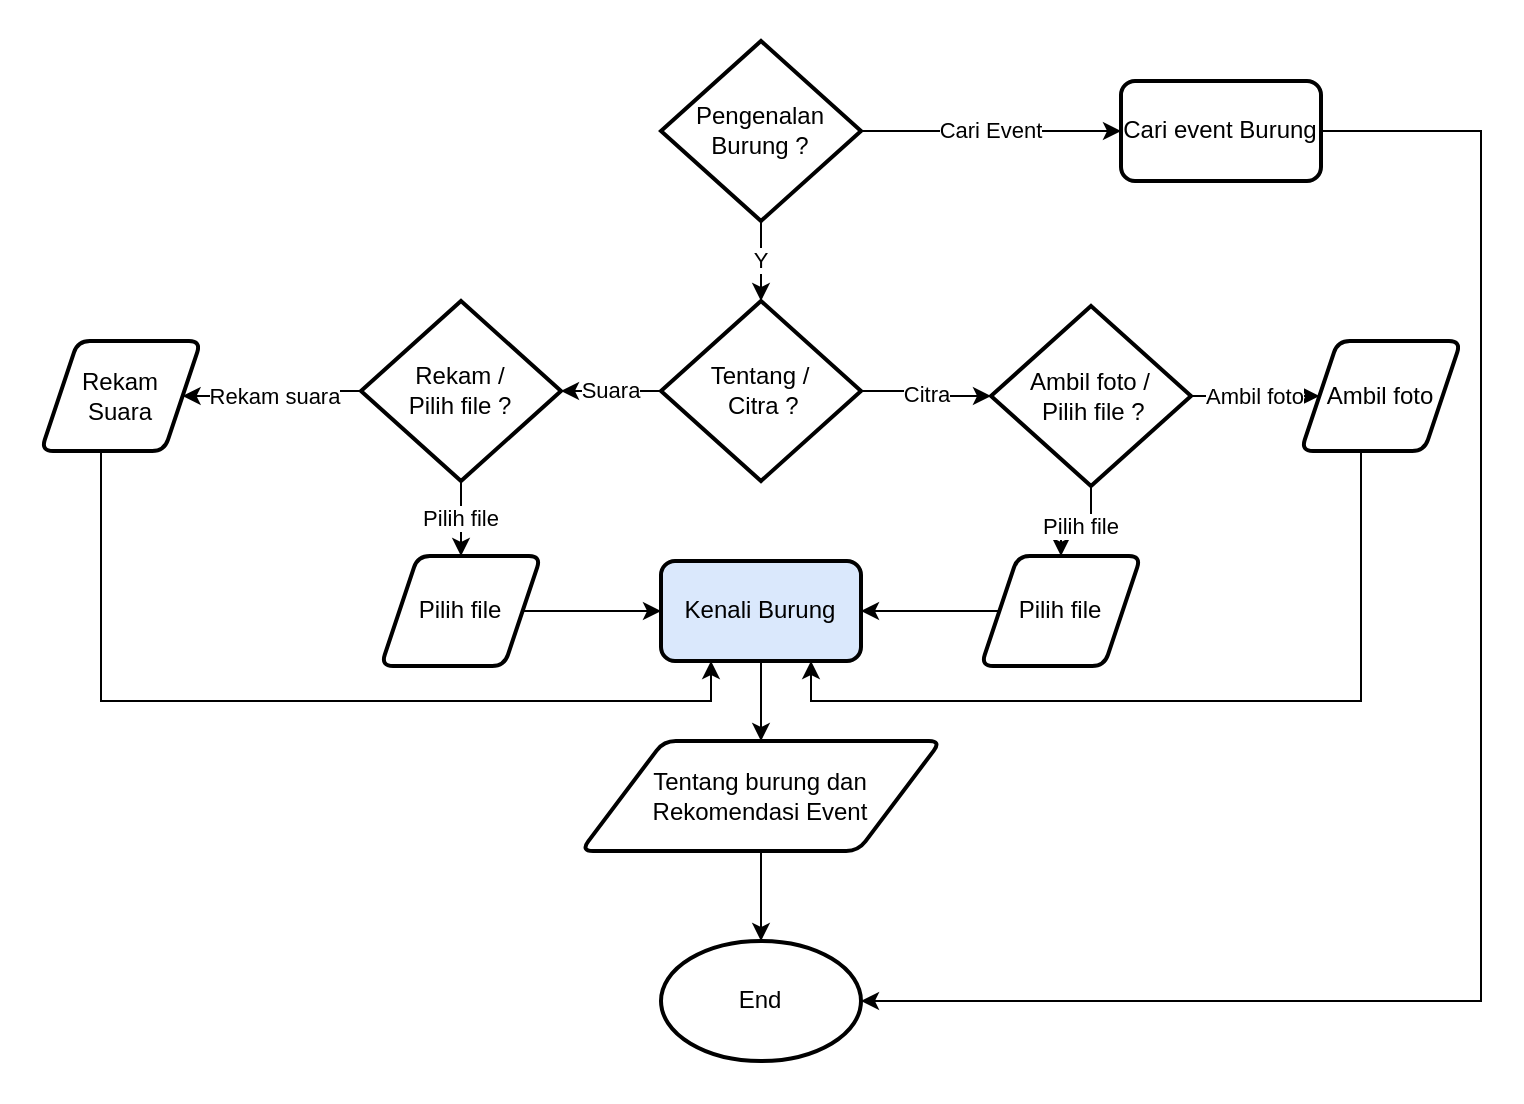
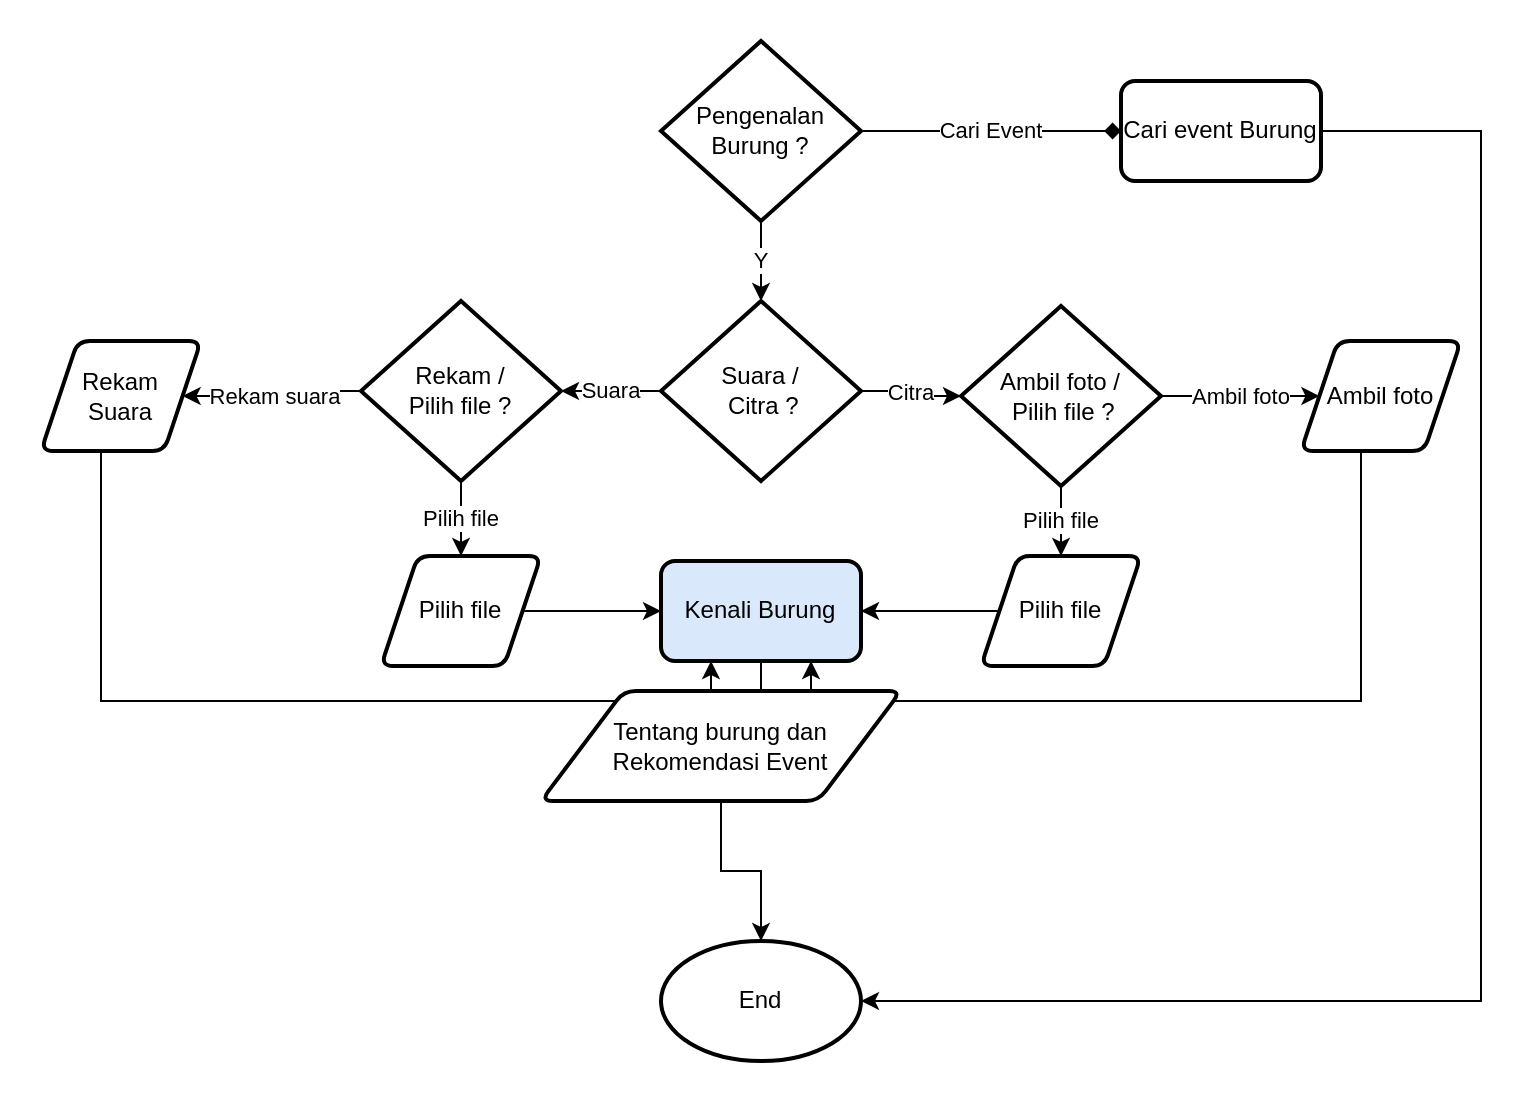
  <mxCell id="0" />
  <mxCell id="1" parent="0" />
  <mxCell id="2" value="Y" style="edgeStyle=orthogonalEdgeStyle;rounded=0;orthogonalLoop=1;jettySize=auto;html=1;" edge="1" parent="1" source="4" target="7"><mxGeometry relative="1" as="geometry" /></mxCell>
- <mxCell id="3" value="Cari Event" style="edgeStyle=orthogonalEdgeStyle;rounded=0;orthogonalLoop=1;jettySize=auto;html=1;" edge="1" parent="1" source="4" target="9"><mxGeometry relative="1" as="geometry" /></mxCell>
+ <mxCell id="3" value="Cari Event" style="edgeStyle=orthogonalEdgeStyle;rounded=0;orthogonalLoop=1;jettySize=auto;html=1;endArrow=diamond;" edge="1" parent="1" source="4" target="9"><mxGeometry relative="1" as="geometry" /></mxCell>
  <mxCell id="4" value="Pengenalan Burung ?" style="strokeWidth=2;html=1;shape=mxgraph.flowchart.decision;whiteSpace=wrap;" vertex="1" parent="1"><mxGeometry x="330" y="20" width="100" height="90" as="geometry" /></mxCell>
  <mxCell id="5" value="Suara" style="edgeStyle=orthogonalEdgeStyle;rounded=0;orthogonalLoop=1;jettySize=auto;html=1;" edge="1" parent="1" source="7" target="15"><mxGeometry relative="1" as="geometry"><Array as="points"><mxPoint x="290" y="195" /><mxPoint x="290" y="195" /></Array></mxGeometry></mxCell>
  <mxCell id="6" value="Citra" style="edgeStyle=orthogonalEdgeStyle;rounded=0;orthogonalLoop=1;jettySize=auto;html=1;" edge="1" parent="1" source="7" target="12"><mxGeometry relative="1" as="geometry" /></mxCell>
- <mxCell id="7" value="Tentang /&lt;br&gt;&amp;nbsp;Citra ?" style="strokeWidth=2;html=1;shape=mxgraph.flowchart.decision;whiteSpace=wrap;" vertex="1" parent="1"><mxGeometry x="330" y="150" width="100" height="90" as="geometry" /></mxCell>
+ <mxCell id="7" value="Suara /&lt;br&gt;&amp;nbsp;Citra ?" style="strokeWidth=2;html=1;shape=mxgraph.flowchart.decision;whiteSpace=wrap;" vertex="1" parent="1"><mxGeometry x="330" y="150" width="100" height="90" as="geometry" /></mxCell>
  <mxCell id="8" style="edgeStyle=orthogonalEdgeStyle;rounded=0;orthogonalLoop=1;jettySize=auto;html=1;entryX=1;entryY=0.5;entryDx=0;entryDy=0;entryPerimeter=0;" edge="1" parent="1" source="9" target="18"><mxGeometry relative="1" as="geometry"><Array as="points"><mxPoint x="740" y="65" /><mxPoint x="740" y="500" /></Array></mxGeometry></mxCell>
  <mxCell id="9" value="Cari event Burung" style="rounded=1;whiteSpace=wrap;html=1;absoluteArcSize=1;arcSize=14;strokeWidth=2;" vertex="1" parent="1"><mxGeometry x="560" y="40" width="100" height="50" as="geometry" /></mxCell>
  <mxCell id="10" value="Ambil foto" style="edgeStyle=orthogonalEdgeStyle;rounded=0;orthogonalLoop=1;jettySize=auto;html=1;" edge="1" parent="1" source="12" target="24"><mxGeometry relative="1" as="geometry" /></mxCell>
  <mxCell id="11" value="Pilih file" style="edgeStyle=orthogonalEdgeStyle;rounded=0;orthogonalLoop=1;jettySize=auto;html=1;" edge="1" parent="1" source="12" target="26"><mxGeometry relative="1" as="geometry" /></mxCell>
- <mxCell id="12" value="Ambil foto /&lt;br&gt;&amp;nbsp;Pilih file ?" style="strokeWidth=2;html=1;shape=mxgraph.flowchart.decision;whiteSpace=wrap;" vertex="1" parent="1"><mxGeometry x="495" y="152.5" width="100" height="90" as="geometry" /></mxCell>
+ <mxCell id="12" value="Ambil foto /&lt;br&gt;&amp;nbsp;Pilih file ?" style="strokeWidth=2;html=1;shape=mxgraph.flowchart.decision;whiteSpace=wrap;" vertex="1" parent="1"><mxGeometry x="480" y="152.5" width="100" height="90" as="geometry" /></mxCell>
  <mxCell id="13" value="Rekam suara" style="edgeStyle=orthogonalEdgeStyle;rounded=0;orthogonalLoop=1;jettySize=auto;html=1;" edge="1" parent="1" source="15" target="20"><mxGeometry relative="1" as="geometry" /></mxCell>
  <mxCell id="14" value="Pilih file" style="edgeStyle=orthogonalEdgeStyle;rounded=0;orthogonalLoop=1;jettySize=auto;html=1;" edge="1" parent="1" source="15" target="22"><mxGeometry relative="1" as="geometry" /></mxCell>
  <mxCell id="15" value="Rekam / &lt;br&gt;Pilih file ?" style="strokeWidth=2;html=1;shape=mxgraph.flowchart.decision;whiteSpace=wrap;" vertex="1" parent="1"><mxGeometry x="180" y="150" width="100" height="90" as="geometry" /></mxCell>
  <mxCell id="16" value="" style="edgeStyle=orthogonalEdgeStyle;rounded=0;orthogonalLoop=1;jettySize=auto;html=1;" edge="1" parent="1" source="17" target="28"><mxGeometry relative="1" as="geometry" /></mxCell>
  <mxCell id="17" value="Kenali Burung" style="rounded=1;whiteSpace=wrap;html=1;absoluteArcSize=1;arcSize=14;strokeWidth=2;fillColor=#dae8fc;" vertex="1" parent="1"><mxGeometry x="330" y="280" width="100" height="50" as="geometry" /></mxCell>
  <mxCell id="18" value="End" style="strokeWidth=2;html=1;shape=mxgraph.flowchart.start_1;whiteSpace=wrap;" vertex="1" parent="1"><mxGeometry x="330" y="470" width="100" height="60" as="geometry" /></mxCell>
  <mxCell id="19" style="edgeStyle=orthogonalEdgeStyle;rounded=0;orthogonalLoop=1;jettySize=auto;html=1;entryX=0.25;entryY=1;entryDx=0;entryDy=0;" edge="1" parent="1" source="20" target="17"><mxGeometry relative="1" as="geometry"><Array as="points"><mxPoint x="50" y="350" /><mxPoint x="355" y="350" /></Array></mxGeometry></mxCell>
  <mxCell id="20" value="Rekam &lt;br&gt;Suara" style="shape=parallelogram;html=1;strokeWidth=2;perimeter=parallelogramPerimeter;whiteSpace=wrap;rounded=1;arcSize=12;size=0.23;" vertex="1" parent="1"><mxGeometry x="20" y="170" width="80" height="55" as="geometry" /></mxCell>
  <mxCell id="21" value="" style="edgeStyle=orthogonalEdgeStyle;rounded=0;orthogonalLoop=1;jettySize=auto;html=1;" edge="1" parent="1" source="22" target="17"><mxGeometry relative="1" as="geometry" /></mxCell>
  <mxCell id="22" value="Pilih file" style="shape=parallelogram;html=1;strokeWidth=2;perimeter=parallelogramPerimeter;whiteSpace=wrap;rounded=1;arcSize=12;size=0.23;" vertex="1" parent="1"><mxGeometry x="190" y="277.5" width="80" height="55" as="geometry" /></mxCell>
  <mxCell id="23" style="edgeStyle=orthogonalEdgeStyle;rounded=0;orthogonalLoop=1;jettySize=auto;html=1;entryX=0.75;entryY=1;entryDx=0;entryDy=0;" edge="1" parent="1" source="24" target="17"><mxGeometry relative="1" as="geometry"><Array as="points"><mxPoint x="680" y="350" /><mxPoint x="405" y="350" /></Array></mxGeometry></mxCell>
  <mxCell id="24" value="Ambil foto" style="shape=parallelogram;html=1;strokeWidth=2;perimeter=parallelogramPerimeter;whiteSpace=wrap;rounded=1;arcSize=12;size=0.23;" vertex="1" parent="1"><mxGeometry x="650" y="170" width="80" height="55" as="geometry" /></mxCell>
  <mxCell id="25" value="" style="edgeStyle=orthogonalEdgeStyle;rounded=0;orthogonalLoop=1;jettySize=auto;html=1;" edge="1" parent="1" source="26" target="17"><mxGeometry relative="1" as="geometry" /></mxCell>
  <mxCell id="26" value="Pilih file" style="shape=parallelogram;html=1;strokeWidth=2;perimeter=parallelogramPerimeter;whiteSpace=wrap;rounded=1;arcSize=12;size=0.23;" vertex="1" parent="1"><mxGeometry x="490" y="277.5" width="80" height="55" as="geometry" /></mxCell>
  <mxCell id="27" value="" style="edgeStyle=orthogonalEdgeStyle;rounded=0;orthogonalLoop=1;jettySize=auto;html=1;" edge="1" parent="1" source="28" target="18"><mxGeometry relative="1" as="geometry" /></mxCell>
- <mxCell id="28" value="Tentang burung dan Rekomendasi Event" style="shape=parallelogram;html=1;strokeWidth=2;perimeter=parallelogramPerimeter;whiteSpace=wrap;rounded=1;arcSize=12;size=0.23;" vertex="1" parent="1"><mxGeometry x="290" y="370" width="180" height="55" as="geometry" /></mxCell>
+ <mxCell id="28" value="Tentang burung dan Rekomendasi Event" style="shape=parallelogram;html=1;strokeWidth=2;perimeter=parallelogramPerimeter;whiteSpace=wrap;rounded=1;arcSize=12;size=0.23;" vertex="1" parent="1"><mxGeometry x="270" y="345" width="180" height="55" as="geometry" /></mxCell>
